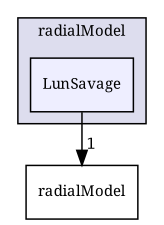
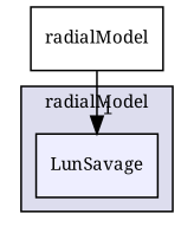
  digraph {
    compound=true
    fontname="Noto Serif"
    node [fontname="Noto Serif" fontsize=10 shape=box]
    n1 [fillcolor="#eeeeff" label=LunSavage pencolor=black style=filled]
    n2 [label=radialModel]
    subgraph cluster_1 {
      bgcolor="#ddddee"
      fontsize=10
      label=radialModel
      pencolor=black
      n1
    }
-   n1 -> n2 [headlabel=1 labeldistance=1.5 labelfontname=Helvetica labelfontsize=10 fontname="Noto Serif"]
+   n2 -> n1 [headlabel=1 labeldistance=1.5 labelfontname=Helvetica labelfontsize=10 fontname="Noto Serif"]
  }
